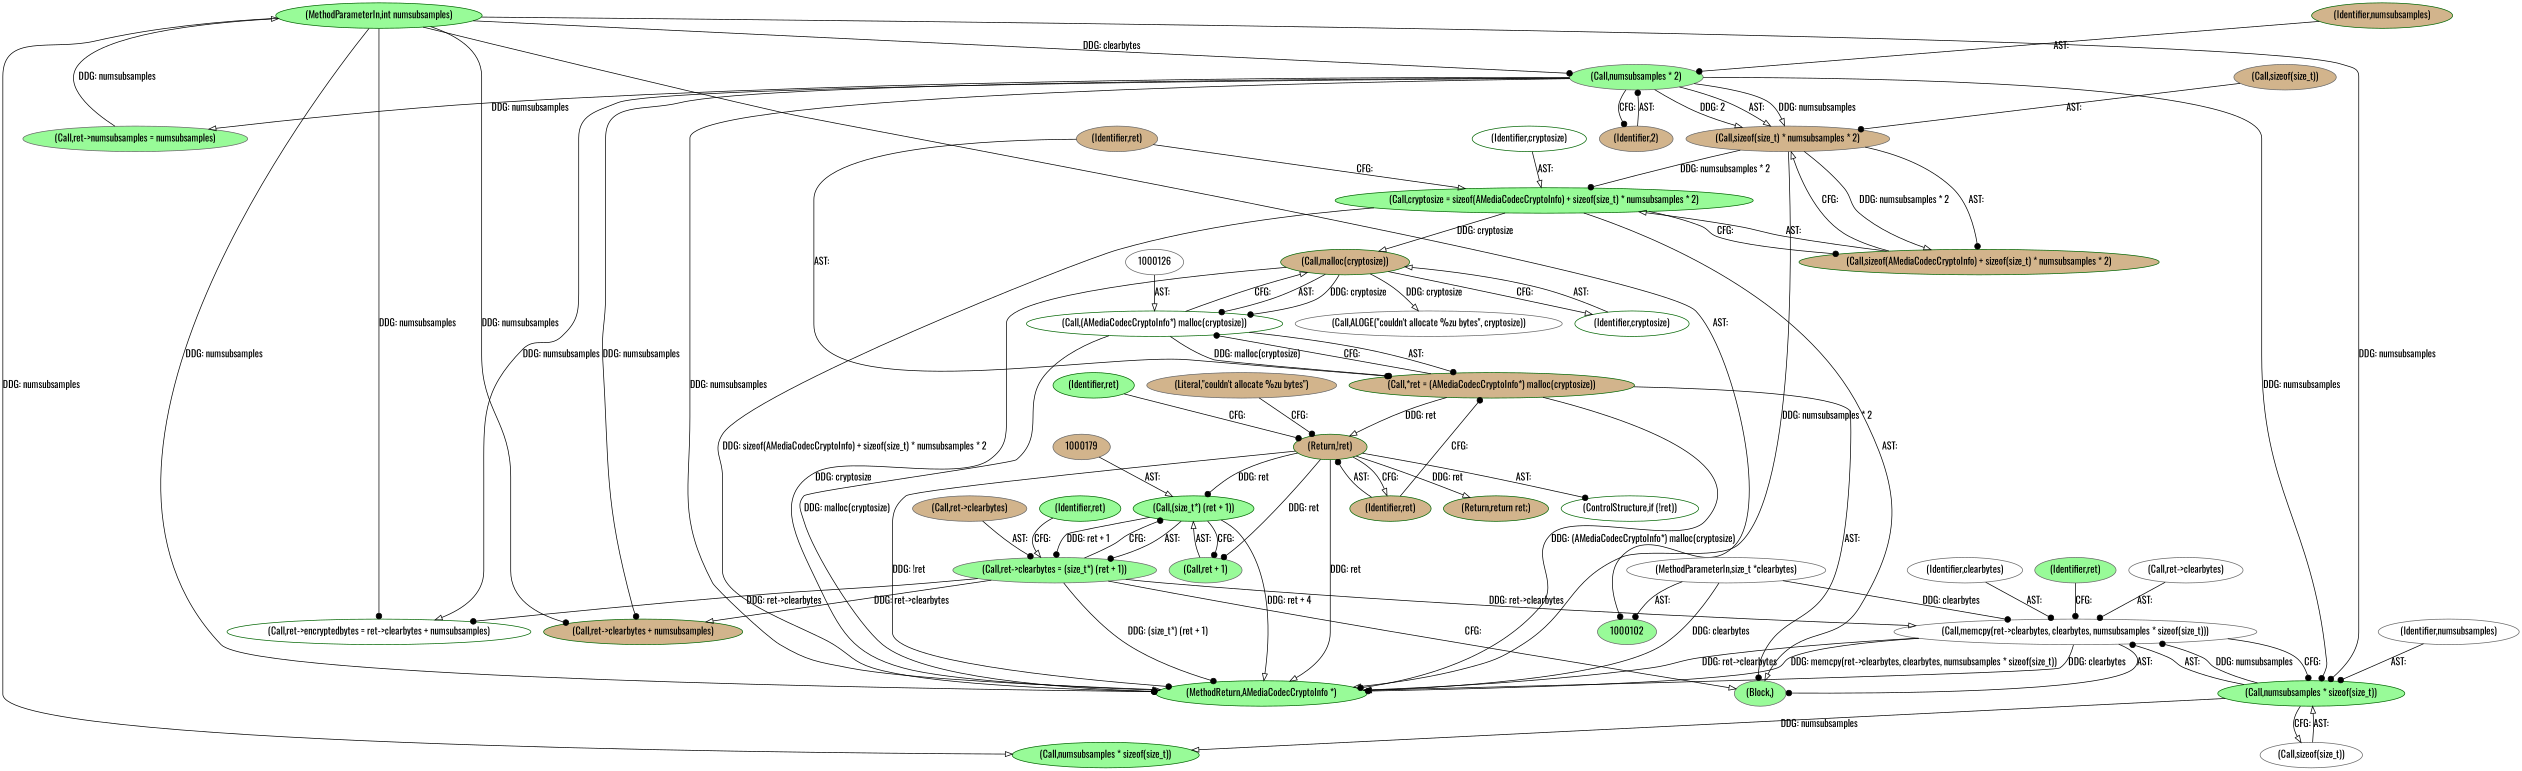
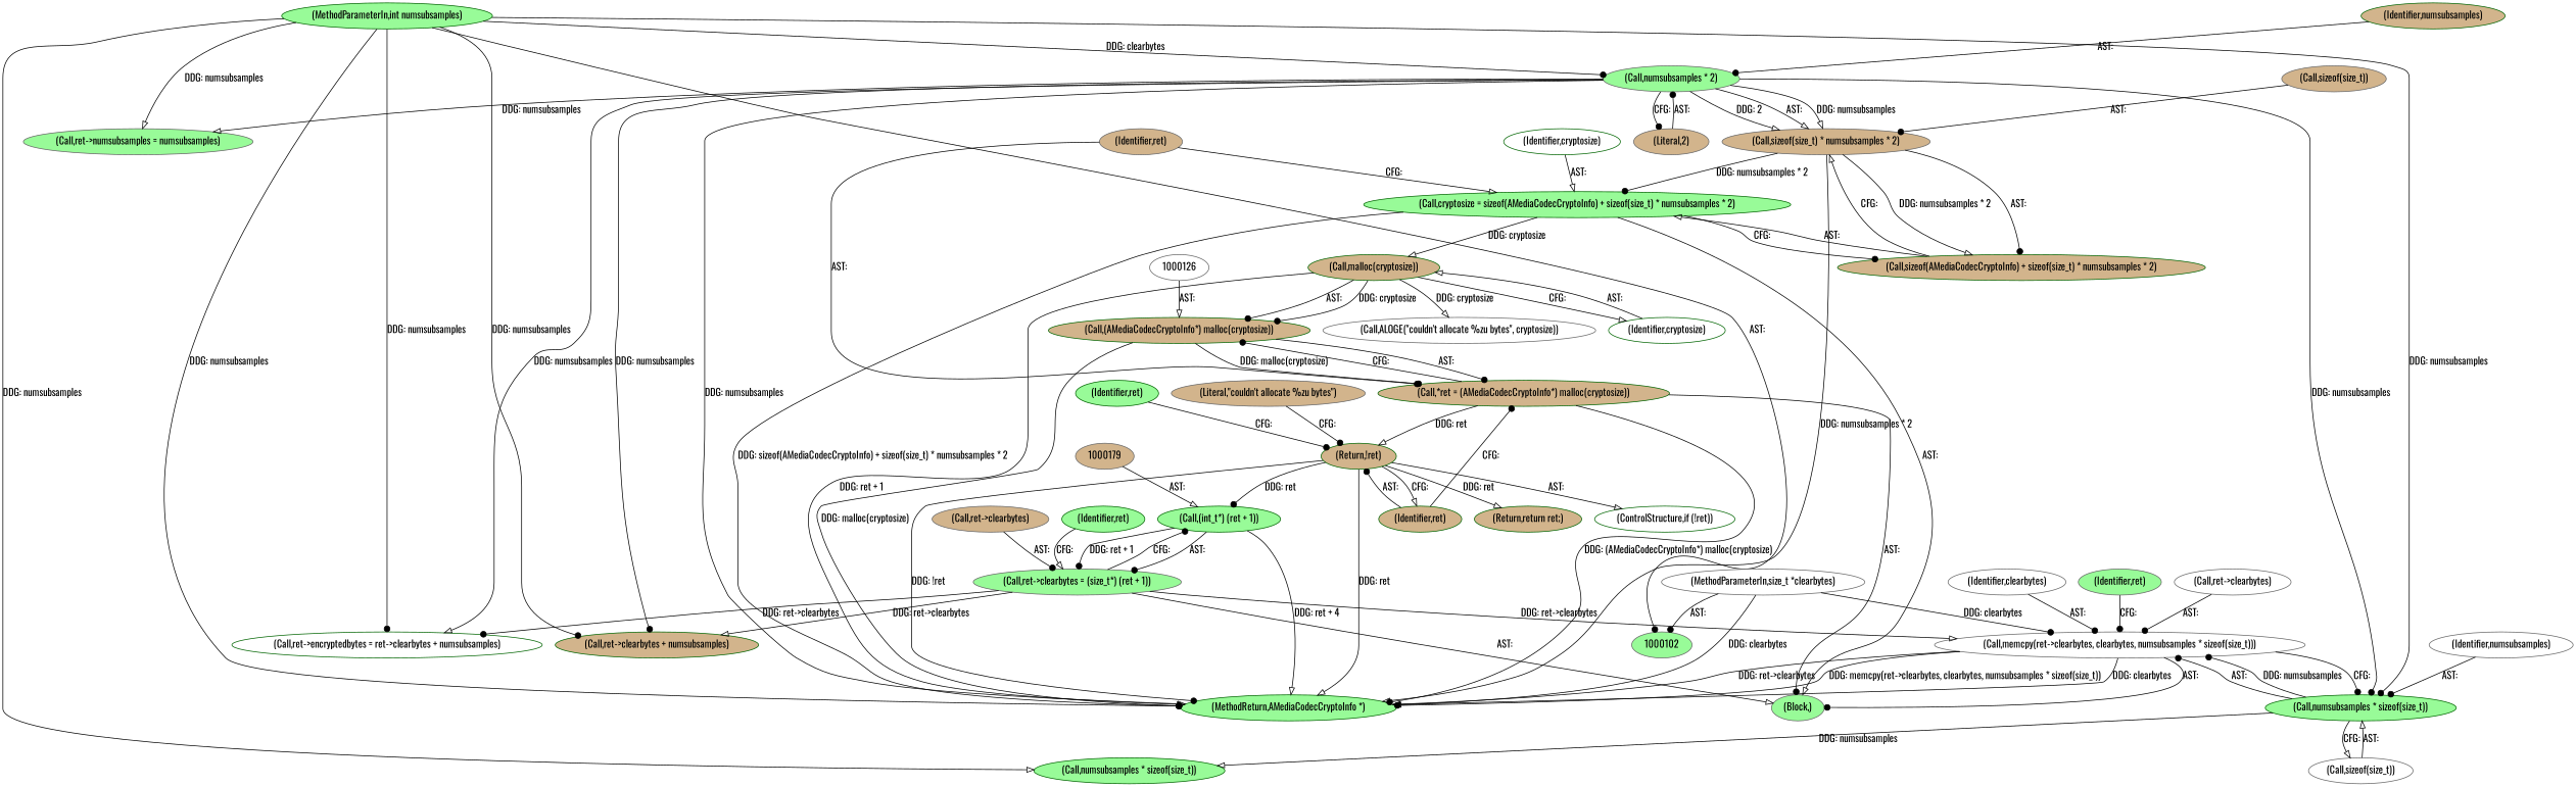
  digraph {
    fontname=Oswald
    node [color=gray40 fillcolor=tan fontname=Oswald style=filled]
    edge [arrowhead=dot fontname=Oswald]
    n1 [fillcolor=white label="(Call,memcpy(ret->clearbytes, clearbytes, numsubsamples * sizeof(size_t)))"]
    n2 [color=darkgreen fillcolor=palegreen label="(Call,numsubsamples * sizeof(size_t))"]
    n3 [fillcolor=palegreen label="(Block,)"]
    n4 [color=darkgreen fillcolor=palegreen label="(MethodReturn,AMediaCodecCryptoInfo *)"]
    n5 [color=darkgreen fillcolor=palegreen label="(Call,numsubsamples * sizeof(size_t))"]
    n6 [fillcolor=white label="(Call,sizeof(size_t))"]
    n7 [fillcolor=palegreen label="(Call,ret->clearbytes = (size_t*) (ret + 1))"]
-   n8 [color=darkgreen fillcolor=palegreen label="(Call,(size_t*) (ret + 1))"]
+   n8 [color=darkgreen fillcolor=palegreen label="(Call,(int_t*) (ret + 1))"]
    n9 [color=darkgreen fillcolor=white label="(Call,ret->encryptedbytes = ret->clearbytes + numsubsamples)"]
    n10 [color=darkgreen label="(Call,ret->clearbytes + numsubsamples)"]
-   n11 [fillcolor=palegreen label="(Call,ret + 1)"]
    n12 [color=darkgreen label="(Return,!ret)"]
    n13 [color=darkgreen label="(Return,return ret;)"]
    n14 [color=darkgreen label="(Identifier,ret)"]
    n15 [color=darkgreen fillcolor=white label="(ControlStructure,if (!ret))"]
    n16 [color=darkgreen label="(Call,*ret = (AMediaCodecCryptoInfo*) malloc(cryptosize))"]
-   n17 [color=darkgreen fillcolor=white label="(Call,(AMediaCodecCryptoInfo*) malloc(cryptosize))"]
+   n17 [color=darkgreen label="(Call,(AMediaCodecCryptoInfo*) malloc(cryptosize))"]
    n18 [color=darkgreen label="(Call,malloc(cryptosize))"]
    n19 [color=darkgreen fillcolor=white label="(Identifier,cryptosize)"]
    n20 [fillcolor=white label="(Call,ALOGE(\"couldn't allocate %zu bytes\", cryptosize))"]
    n21 [color=darkgreen fillcolor=palegreen label="(Call,cryptosize = sizeof(AMediaCodecCryptoInfo) + sizeof(size_t) * numsubsamples * 2)"]
    n22 [color=darkgreen label="(Call,sizeof(AMediaCodecCryptoInfo) + sizeof(size_t) * numsubsamples * 2)"]
    n23 [label="(Call,sizeof(size_t) * numsubsamples * 2)"]
    n24 [fillcolor=palegreen label="(Call,numsubsamples * 2)"]
    n25 [fillcolor=palegreen label="(Call,ret->numsubsamples = numsubsamples)"]
-   n26 [label="(Identifier,2)"]
+   n26 [label="(Literal,2)"]
    n27 [color=darkgreen fillcolor=palegreen label="(MethodParameterIn,int numsubsamples)"]
    1000102 [fillcolor=palegreen]
    n29 [fillcolor=white label="(MethodParameterIn,size_t *clearbytes)"]
    n30 [color=darkgreen fillcolor=palegreen label="(Identifier,ret)"]
    n31 [color=darkgreen fillcolor=white label="(Identifier,cryptosize)"]
    n32 [fillcolor=white label="(Identifier,numsubsamples)"]
    n33 [fillcolor=palegreen label="(Identifier,ret)"]
    n34 [fillcolor=white label="(Call,ret->clearbytes)"]
    n35 [color=darkgreen fillcolor=palegreen label="(Identifier,ret)"]
    n36 [label="(Literal,\"couldn't allocate %zu bytes\")"]
    n37 [fillcolor=white label="(Identifier,clearbytes)"]
    n38 [label="(Call,ret->clearbytes)"]
    n39 [label="(Identifier,ret)"]
    n40 [label="(Call,sizeof(size_t))"]
    n41 [color=darkgreen label="(Identifier,numsubsamples)"]
    1000179
    1000126 [fillcolor=white]
    n1 -> n2 [label="CFG: "]
    n1 -> n3 [label="AST: "]
    n1 -> n4 [arrowhead=onormal label="DDG: clearbytes"]
    n1 -> n4 [arrowhead=onormal label="DDG: ret->clearbytes"]
    n1 -> n4 [label="DDG: memcpy(ret->clearbytes, clearbytes, numsubsamples * sizeof(size_t))"]
    n2 -> n1 [label="AST: "]
    n2 -> n1 [label="DDG: numsubsamples"]
    n2 -> n5 [arrowhead=onormal label="DDG: numsubsamples"]
    n2 -> n6 [arrowhead=onormal label="CFG: "]
    n6 -> n2 [arrowhead=onormal label="AST: "]
    n7 -> n1 [arrowhead=onormal label="DDG: ret->clearbytes"]
-   n7 -> n3 [arrowhead=onormal label="CFG: "]
-   n7 -> n4 [label="DDG: (size_t*) (ret + 1)"]
+   n7 -> n3 [arrowhead=onormal label="AST: "]
    n7 -> n8 [label="CFG: "]
    n7 -> n9 [label="DDG: ret->clearbytes"]
    n7 -> n10 [arrowhead=onormal label="DDG: ret->clearbytes"]
    n8 -> n4 [arrowhead=onormal label="DDG: ret + 4"]
    n8 -> n7 [label="AST: "]
    n8 -> n7 [label="DDG: ret + 1"]
-   n8 -> n11 [label="CFG: "]
-   n11 -> n8 [arrowhead=onormal label="AST: "]
    n12 -> n4 [label="DDG: !ret"]
    n12 -> n4 [arrowhead=onormal label="DDG: ret"]
    n12 -> n8 [label="DDG: ret"]
-   n12 -> n11 [label="DDG: ret"]
    n12 -> n13 [arrowhead=onormal label="DDG: ret"]
    n12 -> n14 [arrowhead=onormal label="CFG: "]
-   n12 -> n15 [label="AST: "]
+   n12 -> n15 [arrowhead=onormal label="AST: "]
    n14 -> n12 [label="AST: "]
    n14 -> n16 [label="CFG: "]
    n16 -> n3 [label="AST: "]
    n16 -> n4 [label="DDG: (AMediaCodecCryptoInfo*) malloc(cryptosize)"]
    n16 -> n12 [arrowhead=onormal label="DDG: ret"]
    n16 -> n17 [label="CFG: "]
    n17 -> n4 [label="DDG: malloc(cryptosize)"]
    n17 -> n16 [label="AST: "]
    n17 -> n16 [label="DDG: malloc(cryptosize)"]
-   n17 -> n18 [arrowhead=onormal label="CFG: "]
-   n18 -> n4 [arrowhead=onormal label="DDG: cryptosize"]
+   n18 -> n4 [arrowhead=onormal label="DDG: ret + 1"]
    n18 -> n17 [label="AST: "]
    n18 -> n17 [label="DDG: cryptosize"]
    n18 -> n19 [arrowhead=onormal label="CFG: "]
    n18 -> n20 [arrowhead=onormal label="DDG: cryptosize"]
    n19 -> n18 [arrowhead=onormal label="AST: "]
    n21 -> n3 [arrowhead=onormal label="AST: "]
    n21 -> n4 [label="DDG: sizeof(AMediaCodecCryptoInfo) + sizeof(size_t) * numsubsamples * 2"]
    n21 -> n18 [arrowhead=onormal label="DDG: cryptosize"]
    n21 -> n22 [label="CFG: "]
    n22 -> n21 [arrowhead=onormal label="AST: "]
    n22 -> n23 [arrowhead=onormal label="CFG: "]
    n23 -> n4 [arrowhead=onormal label="DDG: numsubsamples * 2"]
    n23 -> n21 [label="DDG: numsubsamples * 2"]
    n23 -> n22 [label="AST: "]
    n23 -> n22 [arrowhead=onormal label="DDG: numsubsamples * 2"]
    n24 -> n2 [label="DDG: numsubsamples"]
    n24 -> n4 [arrowhead=onormal label="DDG: numsubsamples"]
    n24 -> n9 [arrowhead=onormal label="DDG: numsubsamples"]
    n24 -> n10 [label="DDG: numsubsamples"]
    n24 -> n23 [arrowhead=onormal label="AST: "]
    n24 -> n23 [arrowhead=onormal label="DDG: numsubsamples"]
    n24 -> n23 [arrowhead=onormal label="DDG: 2"]
    n24 -> n25 [arrowhead=onormal label="DDG: numsubsamples"]
    n24 -> n26 [label="CFG: "]
    n26 -> n24 [label="AST: "]
    n27 -> n2 [label="DDG: numsubsamples"]
    n27 -> n4 [label="DDG: numsubsamples"]
    n27 -> n5 [arrowhead=onormal label="DDG: numsubsamples"]
    n27 -> n9 [label="DDG: numsubsamples"]
    n27 -> n10 [label="DDG: numsubsamples"]
    n27 -> n24 [label="DDG: clearbytes"]
-   n25 -> n27 [arrowhead=onormal label="DDG: numsubsamples"]
+   n27 -> n25 [arrowhead=onormal label="DDG: numsubsamples"]
    n27 -> 1000102 [label="AST: "]
    n29 -> n1 [label="DDG: clearbytes"]
    n29 -> n4 [arrowhead=onormal label="DDG: clearbytes"]
    n29 -> 1000102 [label="AST: "]
    n30 -> n12 [label="CFG: "]
    n31 -> n21 [arrowhead=onormal label="AST: "]
    n32 -> n2 [label="AST: "]
    n33 -> n1 [label="CFG: "]
    n34 -> n1 [label="AST: "]
    n35 -> n7 [arrowhead=onormal label="CFG: "]
    n36 -> n12 [label="CFG: "]
    n37 -> n1 [label="AST: "]
    n38 -> n7 [label="AST: "]
    n39 -> n16 [label="AST: "]
    n39 -> n21 [arrowhead=onormal label="CFG: "]
    n40 -> n23 [label="AST: "]
    n41 -> n24 [label="AST: "]
    1000179 -> n8 [arrowhead=onormal label="AST: "]
    1000126 -> n17 [arrowhead=onormal label="AST: "]
  }
